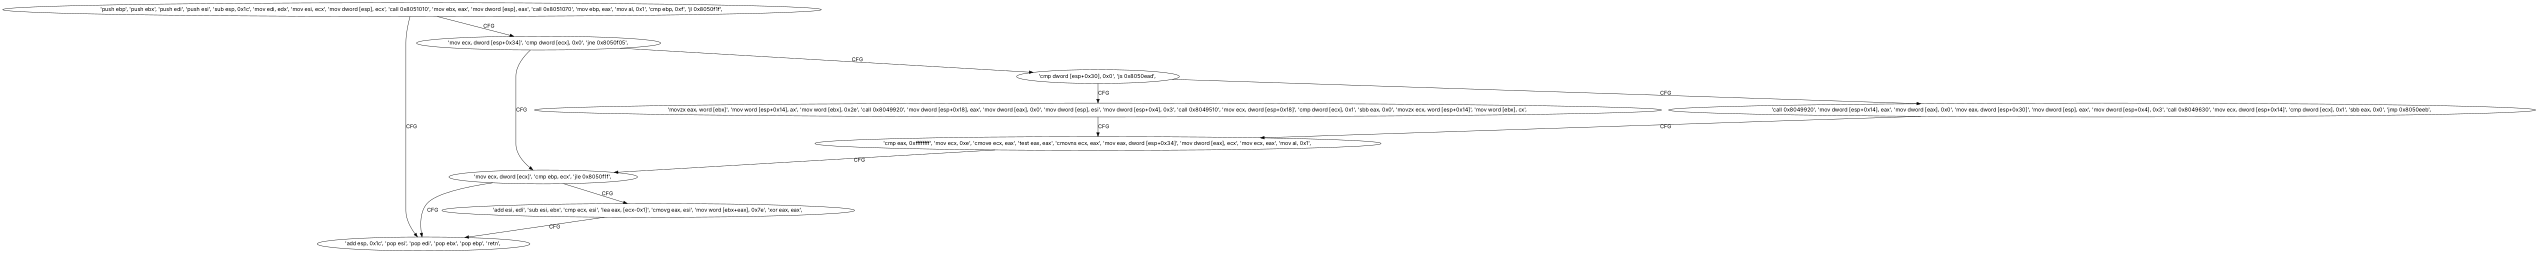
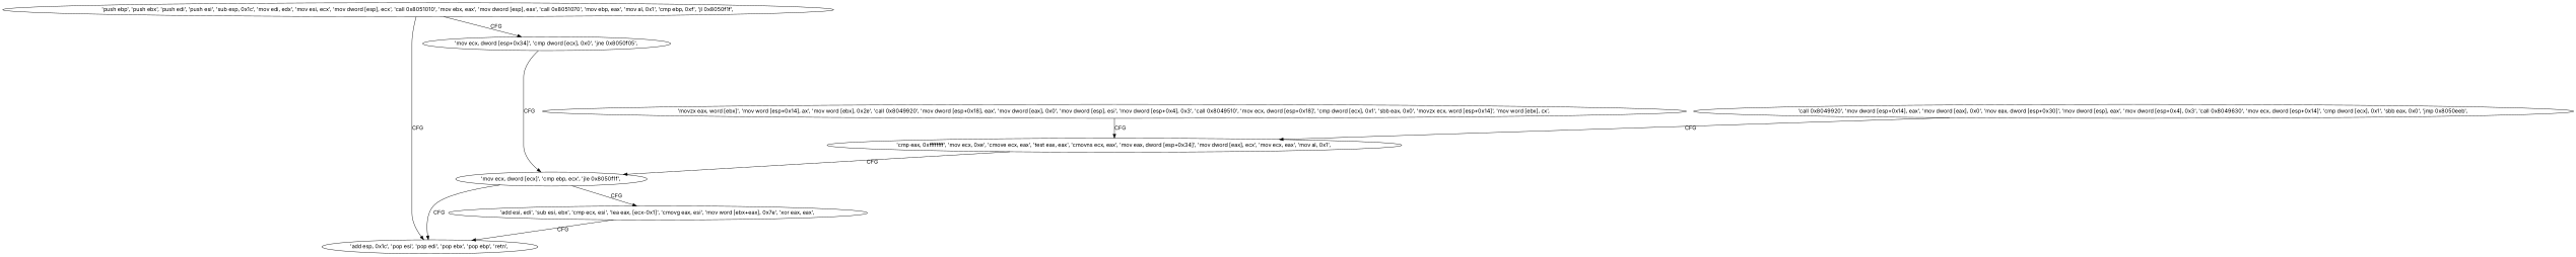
  digraph {
    fontname=Inter
    node [fontname=Inter]
    edge [fontname=Inter]
    n1 [label="'push ebp', 'push ebx', 'push edi', 'push esi', 'sub esp, 0x1c', 'mov edi, edx', 'mov esi, ecx', 'mov dword [esp], ecx', 'call 0x8051010', 'mov ebx, eax', 'mov dword [esp], eax', 'call 0x8051070', 'mov ebp, eax', 'mov al, 0x1', 'cmp ebp, 0xf', 'jl 0x8050f1f', "]
    n2 [label="'add esp, 0x1c', 'pop esi', 'pop edi', 'pop ebx', 'pop ebp', 'retn', "]
    n3 [label="'mov ecx, dword [esp+0x34]', 'cmp dword [ecx], 0x0', 'jne 0x8050f05', "]
    n4 [label="'mov ecx, dword [ecx]', 'cmp ebp, ecx', 'jle 0x8050f1f', "]
-   n5 [label="'cmp dword [esp+0x30], 0x0', 'js 0x8050ead', "]
    n6 [label="'add esi, edi', 'sub esi, ebx', 'cmp ecx, esi', 'lea eax, [ecx-0x1]', 'cmovg eax, esi', 'mov word [ebx+eax], 0x7e', 'xor eax, eax', "]
    n7 [label="'movzx eax, word [ebx]', 'mov word [esp+0x14], ax', 'mov word [ebx], 0x2e', 'call 0x8049920', 'mov dword [esp+0x18], eax', 'mov dword [eax], 0x0', 'mov dword [esp], esi', 'mov dword [esp+0x4], 0x3', 'call 0x8049510', 'mov ecx, dword [esp+0x18]', 'cmp dword [ecx], 0x1', 'sbb eax, 0x0', 'movzx ecx, word [esp+0x14]', 'mov word [ebx], cx', "]
    n8 [label="'call 0x8049920', 'mov dword [esp+0x14], eax', 'mov dword [eax], 0x0', 'mov eax, dword [esp+0x30]', 'mov dword [esp], eax', 'mov dword [esp+0x4], 0x3', 'call 0x8049630', 'mov ecx, dword [esp+0x14]', 'cmp dword [ecx], 0x1', 'sbb eax, 0x0', 'jmp 0x8050eeb', "]
    n9 [label="'cmp eax, 0xffffffff', 'mov ecx, 0xe', 'cmove ecx, eax', 'test eax, eax', 'cmovns ecx, eax', 'mov eax, dword [esp+0x34]', 'mov dword [eax], ecx', 'mov ecx, eax', 'mov al, 0x1', "]
    n1 -> n2 [label=CFG]
    n1 -> n3 [label=CFG]
    n3 -> n4 [label=CFG]
-   n3 -> n5 [label=CFG]
    n4 -> n2 [label=CFG]
    n4 -> n6 [label=CFG]
-   n5 -> n7 [label=CFG]
-   n5 -> n8 [label=CFG]
    n6 -> n2 [label=CFG]
    n7 -> n9 [label=CFG]
    n8 -> n9 [label=CFG]
    n9 -> n4 [label=CFG]
  }
